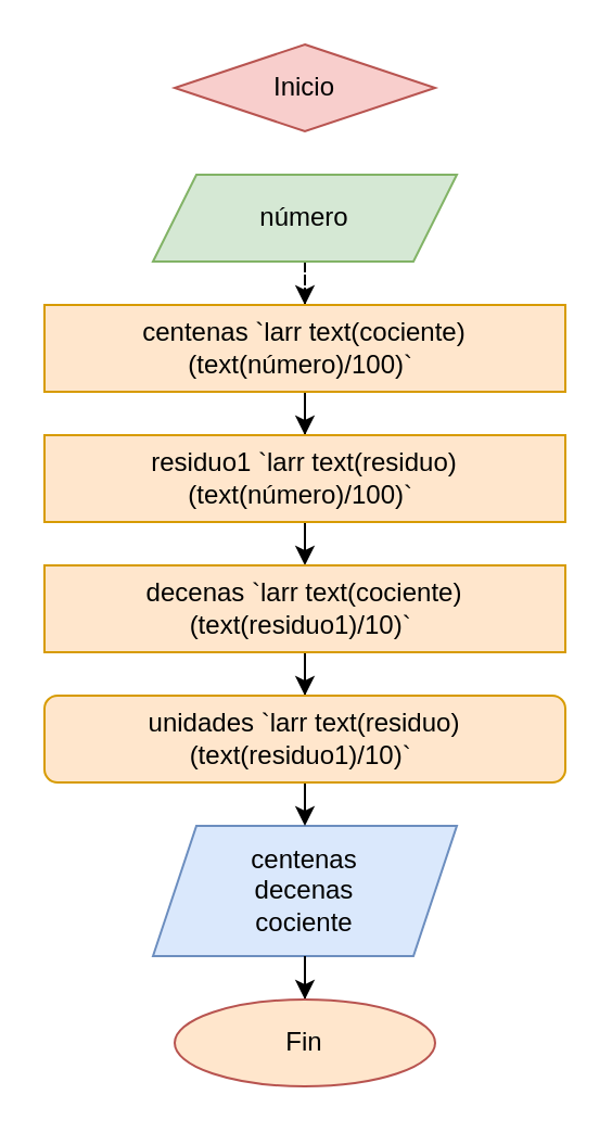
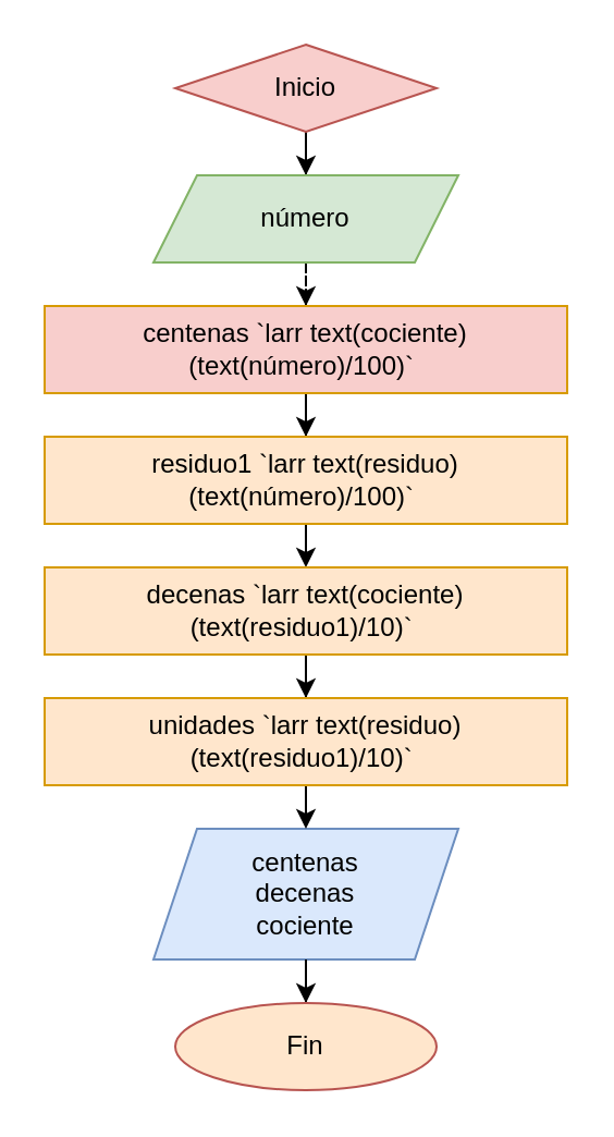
  <mxCell id="0" />
  <mxCell id="1" parent="0" />
+ <mxCell id="2" value="" style="edgeStyle=orthogonalEdgeStyle;rounded=0;orthogonalLoop=1;jettySize=auto;html=1;" parent="1" source="3" target="5" edge="1"><mxGeometry relative="1" as="geometry" /></mxCell>
  <mxCell id="3" value="Inicio" style="rhombus;whiteSpace=wrap;html=1;fillColor=#f8cecc;strokeColor=#b85450;" parent="1" vertex="1"><mxGeometry x="80" y="20" width="120" height="40" as="geometry" /></mxCell>
  <mxCell id="4" value="" style="edgeStyle=orthogonalEdgeStyle;rounded=0;orthogonalLoop=1;jettySize=auto;html=1;dashed=1;" parent="1" source="5" target="8" edge="1"><mxGeometry relative="1" as="geometry" /></mxCell>
  <mxCell id="5" value="número" style="shape=parallelogram;perimeter=parallelogramPerimeter;whiteSpace=wrap;html=1;fixedSize=1;fillColor=#d5e8d4;strokeColor=#82b366;" parent="1" vertex="1"><mxGeometry x="70" y="80" width="140" height="40" as="geometry" /></mxCell>
  <mxCell id="6" style="edgeStyle=orthogonalEdgeStyle;rounded=0;orthogonalLoop=1;jettySize=auto;html=1;exitX=0.5;exitY=1;exitDx=0;exitDy=0;" parent="1" source="3" target="3" edge="1"><mxGeometry relative="1" as="geometry" /></mxCell>
  <mxCell id="7" value="" style="edgeStyle=orthogonalEdgeStyle;rounded=0;orthogonalLoop=1;jettySize=auto;html=1;entryX=0.5;entryY=0;entryDx=0;entryDy=0;" parent="1" source="8" target="13" edge="1"><mxGeometry relative="1" as="geometry"><mxPoint x="140" y="200" as="targetPoint" /></mxGeometry></mxCell>
- <mxCell id="8" value="centenas `larr text(cociente)(text(número)/100)`&amp;nbsp;" style="whiteSpace=wrap;html=1;fillColor=#ffe6cc;strokeColor=#d79b00;" parent="1" vertex="1"><mxGeometry x="20" y="140" width="240" height="40" as="geometry" /></mxCell>
+ <mxCell id="8" value="centenas `larr text(cociente)(text(número)/100)`&amp;nbsp;" style="whiteSpace=wrap;html=1;fillColor=#f8cecc;strokeColor=#d79b00;" parent="1" vertex="1"><mxGeometry x="20" y="140" width="240" height="40" as="geometry" /></mxCell>
  <mxCell id="9" value="" style="edgeStyle=orthogonalEdgeStyle;rounded=0;orthogonalLoop=1;jettySize=auto;html=1;entryX=0.5;entryY=0;entryDx=0;entryDy=0;" parent="1" target="15" edge="1"><mxGeometry relative="1" as="geometry"><mxPoint x="140" y="240" as="sourcePoint" /></mxGeometry></mxCell>
  <mxCell id="10" value="centenas&lt;br&gt;decenas&lt;br&gt;cociente" style="shape=parallelogram;perimeter=parallelogramPerimeter;whiteSpace=wrap;html=1;fixedSize=1;fillColor=#dae8fc;strokeColor=#6c8ebf;" parent="1" vertex="1"><mxGeometry x="70" y="380" width="140" height="60" as="geometry" /></mxCell>
  <mxCell id="11" value="" style="edgeStyle=orthogonalEdgeStyle;rounded=0;orthogonalLoop=1;jettySize=auto;html=1;exitX=0.5;exitY=1;exitDx=0;exitDy=0;" parent="1" source="10" target="12" edge="1"><mxGeometry relative="1" as="geometry"><mxPoint x="140" y="360" as="sourcePoint" /></mxGeometry></mxCell>
  <mxCell id="12" value="Fin" style="ellipse;whiteSpace=wrap;html=1;fillColor=#ffe6cc;strokeColor=#b85450;" parent="1" vertex="1"><mxGeometry x="80" y="460" width="120" height="40" as="geometry" /></mxCell>
  <mxCell id="13" value="residuo1 `larr text(residuo)(text(número)/100)`&amp;nbsp;" style="whiteSpace=wrap;html=1;fillColor=#ffe6cc;strokeColor=#d79b00;" vertex="1" parent="1"><mxGeometry x="20" y="200" width="240" height="40" as="geometry" /></mxCell>
  <mxCell id="14" style="edgeStyle=orthogonalEdgeStyle;rounded=0;orthogonalLoop=1;jettySize=auto;html=1;exitX=0.5;exitY=1;exitDx=0;exitDy=0;" edge="1" parent="1" source="15" target="17"><mxGeometry relative="1" as="geometry" /></mxCell>
  <mxCell id="15" value="decenas `larr text(cociente)(text(residuo1)/10)`&amp;nbsp;" style="whiteSpace=wrap;html=1;fillColor=#ffe6cc;strokeColor=#d79b00;" vertex="1" parent="1"><mxGeometry x="20" y="260" width="240" height="40" as="geometry" /></mxCell>
  <mxCell id="16" style="edgeStyle=orthogonalEdgeStyle;rounded=0;orthogonalLoop=1;jettySize=auto;html=1;exitX=0.5;exitY=1;exitDx=0;exitDy=0;entryX=0.5;entryY=0;entryDx=0;entryDy=0;" edge="1" parent="1" source="17" target="10"><mxGeometry relative="1" as="geometry" /></mxCell>
- <mxCell id="17" value="unidades `larr text(residuo)(text(residuo1)/10)`&amp;nbsp;" style="whiteSpace=wrap;html=1;fillColor=#ffe6cc;strokeColor=#d79b00;rounded=1;" vertex="1" parent="1"><mxGeometry x="20" y="320" width="240" height="40" as="geometry" /></mxCell>
+ <mxCell id="17" value="unidades `larr text(residuo)(text(residuo1)/10)`&amp;nbsp;" style="whiteSpace=wrap;html=1;fillColor=#ffe6cc;strokeColor=#d79b00;" vertex="1" parent="1"><mxGeometry x="20" y="320" width="240" height="40" as="geometry" /></mxCell>
